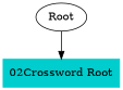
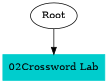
  digraph {
-   "02Crossword Lab" [color=cyan3 shape=box style=filled label="02Crossword Root"]
+   "02Crossword Lab" [color=cyan3 shape=box style=filled]
    Root
    Root -> "02Crossword Lab"
  }
